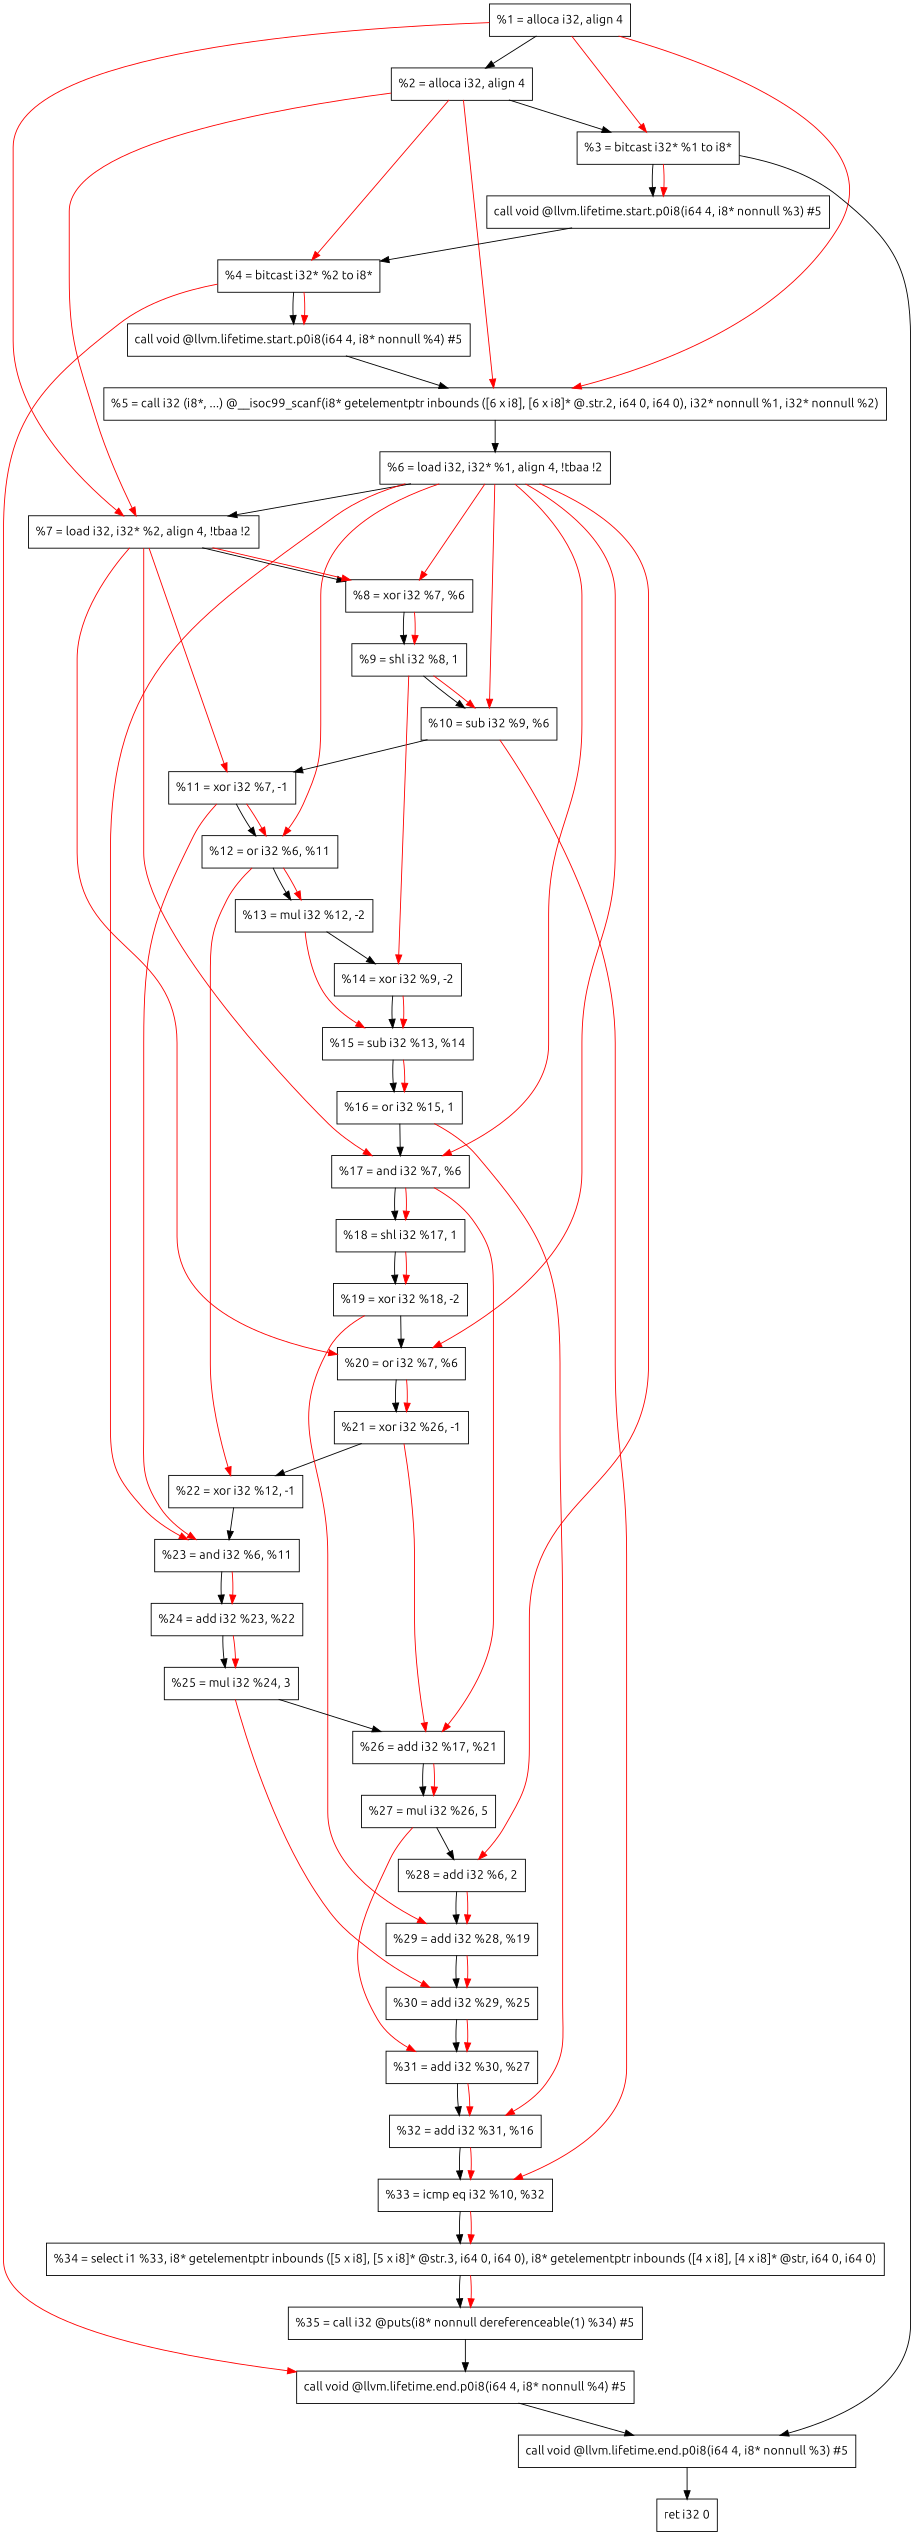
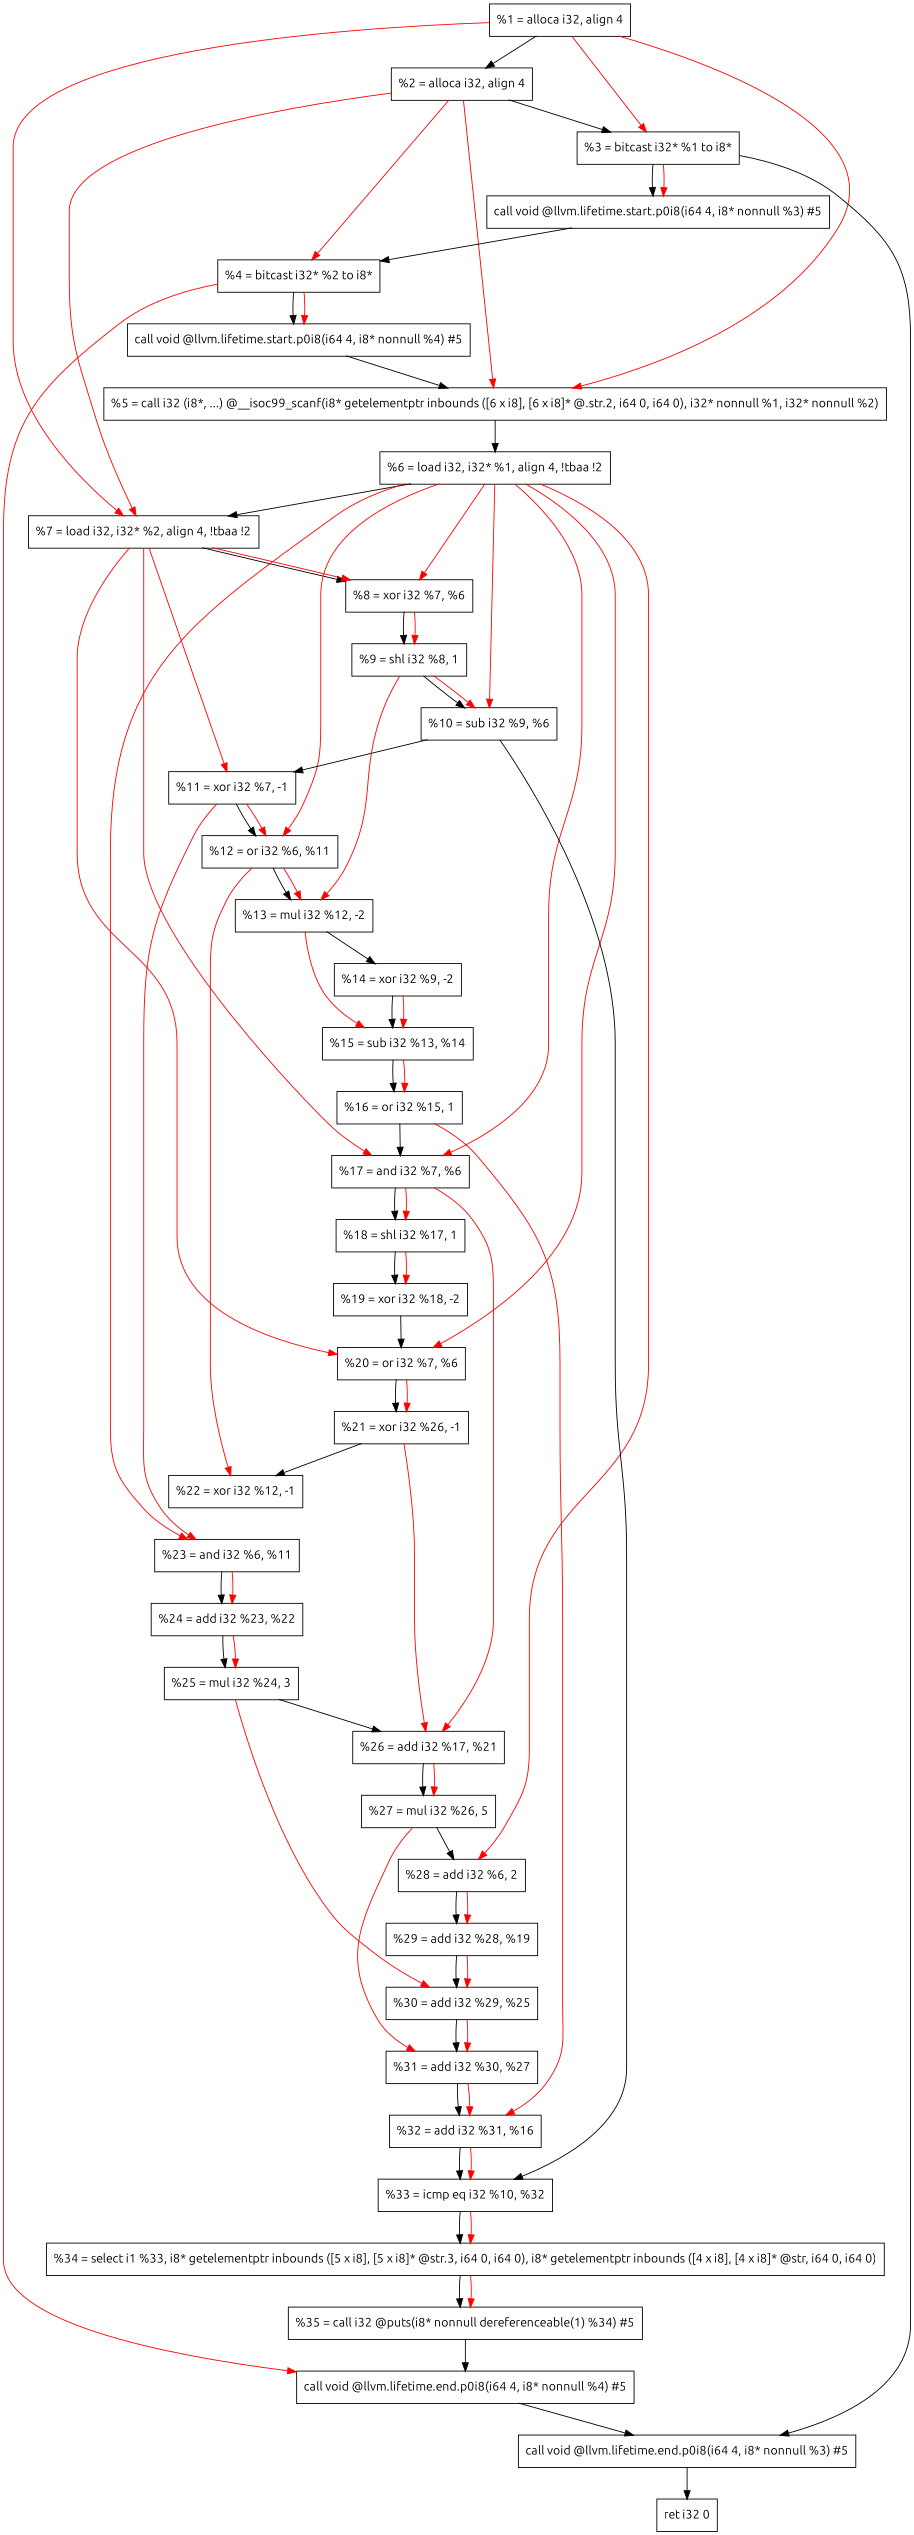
  digraph {
    fontname=Ubuntu
    node [fontname=Ubuntu shape=record]
    edge [fontname=Ubuntu color=red]
    n1 [label="  %1 = alloca i32, align 4"]
    n2 [label="  %2 = alloca i32, align 4"]
    n3 [label="  %3 = bitcast i32* %1 to i8*"]
    n4 [label="  %5 = call i32 (i8*, ...) @__isoc99_scanf(i8* getelementptr inbounds ([6 x i8], [6 x i8]* @.str.2, i64 0, i64 0), i32* nonnull %1, i32* nonnull %2)"]
    n5 [label="  %7 = load i32, i32* %2, align 4, !tbaa !2"]
    n6 [label="  %4 = bitcast i32* %2 to i8*"]
    n7 [label="  call void @llvm.lifetime.start.p0i8(i64 4, i8* nonnull %3) #5"]
    n8 [label="  call void @llvm.lifetime.end.p0i8(i64 4, i8* nonnull %3) #5"]
    n9 [label="  %6 = load i32, i32* %1, align 4, !tbaa !2"]
    n10 [label="  %8 = xor i32 %7, %6"]
    n11 [label="  %10 = sub i32 %9, %6"]
    n12 [label="  %12 = or i32 %6, %11"]
    n13 [label="  %17 = and i32 %7, %6"]
    n14 [label="  %20 = or i32 %7, %6"]
    n15 [label="  %23 = and i32 %6, %11"]
    n16 [label="  %28 = add i32 %6, 2"]
    n17 [label="  call void @llvm.lifetime.start.p0i8(i64 4, i8* nonnull %4) #5"]
    n18 [label="  call void @llvm.lifetime.end.p0i8(i64 4, i8* nonnull %4) #5"]
    n19 [label="  %11 = xor i32 %7, -1"]
    n20 [label="  ret i32 0"]
    n21 [label="  %9 = shl i32 %8, 1"]
    n22 [label="  %33 = icmp eq i32 %10, %32"]
    n23 [label="  %13 = mul i32 %12, -2"]
    n24 [label="  %22 = xor i32 %12, -1"]
    n25 [label="  %18 = shl i32 %17, 1"]
    n26 [label="  %26 = add i32 %17, %21"]
    n27 [label="%21 = xor i32 %26, -1"]
    n28 [label="  %24 = add i32 %23, %22"]
    n29 [label="  %29 = add i32 %28, %19"]
    n30 [label="  %14 = xor i32 %9, -2"]
    n31 [label="  %15 = sub i32 %13, %14"]
    n32 [label="  %34 = select i1 %33, i8* getelementptr inbounds ([5 x i8], [5 x i8]* @str.3, i64 0, i64 0), i8* getelementptr inbounds ([4 x i8], [4 x i8]* @str, i64 0, i64 0)"]
    n33 [label="  %16 = or i32 %15, 1"]
    n34 [label="  %32 = add i32 %31, %16"]
    n35 [label="  %19 = xor i32 %18, -2"]
    n36 [label="  %27 = mul i32 %26, 5"]
    n37 [label="  %30 = add i32 %29, %25"]
    n38 [label="  %25 = mul i32 %24, 3"]
    n39 [label="  %31 = add i32 %30, %27"]
    n40 [label="  %35 = call i32 @puts(i8* nonnull dereferenceable(1) %34) #5"]
    n1 -> n2 [color=""]
    n1 -> n3
    n1 -> n4
    n1 -> n5
    n2 -> n3 [color=""]
    n2 -> n4
    n2 -> n5
    n2 -> n6
    n3 -> n7 [color=""]
    n3 -> n7
    n3 -> n8 [color=black]
    n4 -> n9 [color=""]
    n5 -> n10 [color=""]
    n5 -> n10
    n5 -> n13
    n5 -> n14
    n5 -> n19
    n6 -> n17 [color=""]
    n6 -> n17
    n6 -> n18
    n7 -> n6 [color=""]
    n8 -> n20 [color=""]
    n9 -> n5 [color=""]
    n9 -> n10
    n9 -> n11
    n9 -> n12
    n9 -> n13
    n9 -> n14
    n9 -> n15
    n9 -> n16
    n10 -> n21 [color=""]
    n10 -> n21
    n11 -> n19 [color=""]
-   n11 -> n22
+   n11 -> n22 [color=black]
    n12 -> n23 [color=""]
    n12 -> n23
    n12 -> n24
    n13 -> n25 [color=""]
    n13 -> n25
    n13 -> n26
    n14 -> n27 [color=""]
    n14 -> n27
    n15 -> n28 [color=""]
    n15 -> n28
    n16 -> n29 [color=""]
    n16 -> n29
    n17 -> n4 [color=""]
    n18 -> n8 [color=""]
    n19 -> n12 [color=""]
    n19 -> n12
    n19 -> n15
    n21 -> n11 [color=""]
    n21 -> n11
-   n21 -> n30
+   n21 -> n23
    n22 -> n32 [color=""]
    n22 -> n32
    n23 -> n30 [color=""]
    n23 -> n31
-   n24 -> n15 [color=""]
    n25 -> n35 [color=""]
    n25 -> n35
    n26 -> n36 [color=""]
    n26 -> n36
    n27 -> n24 [color=""]
    n27 -> n26
    n28 -> n38 [color=""]
    n28 -> n38
    n29 -> n37 [color=""]
    n29 -> n37
    n30 -> n31 [color=""]
    n30 -> n31
    n31 -> n33 [color=""]
    n31 -> n33
    n32 -> n40 [color=""]
    n32 -> n40
    n33 -> n13 [color=""]
    n33 -> n34
    n34 -> n22 [color=""]
    n34 -> n22
    n35 -> n14 [color=""]
-   n35 -> n29
    n36 -> n16 [color=""]
    n36 -> n39
    n37 -> n39 [color=""]
    n37 -> n39
    n38 -> n26 [color=""]
    n38 -> n37
    n39 -> n34 [color=""]
    n39 -> n34
    n40 -> n18 [color=""]
  }
